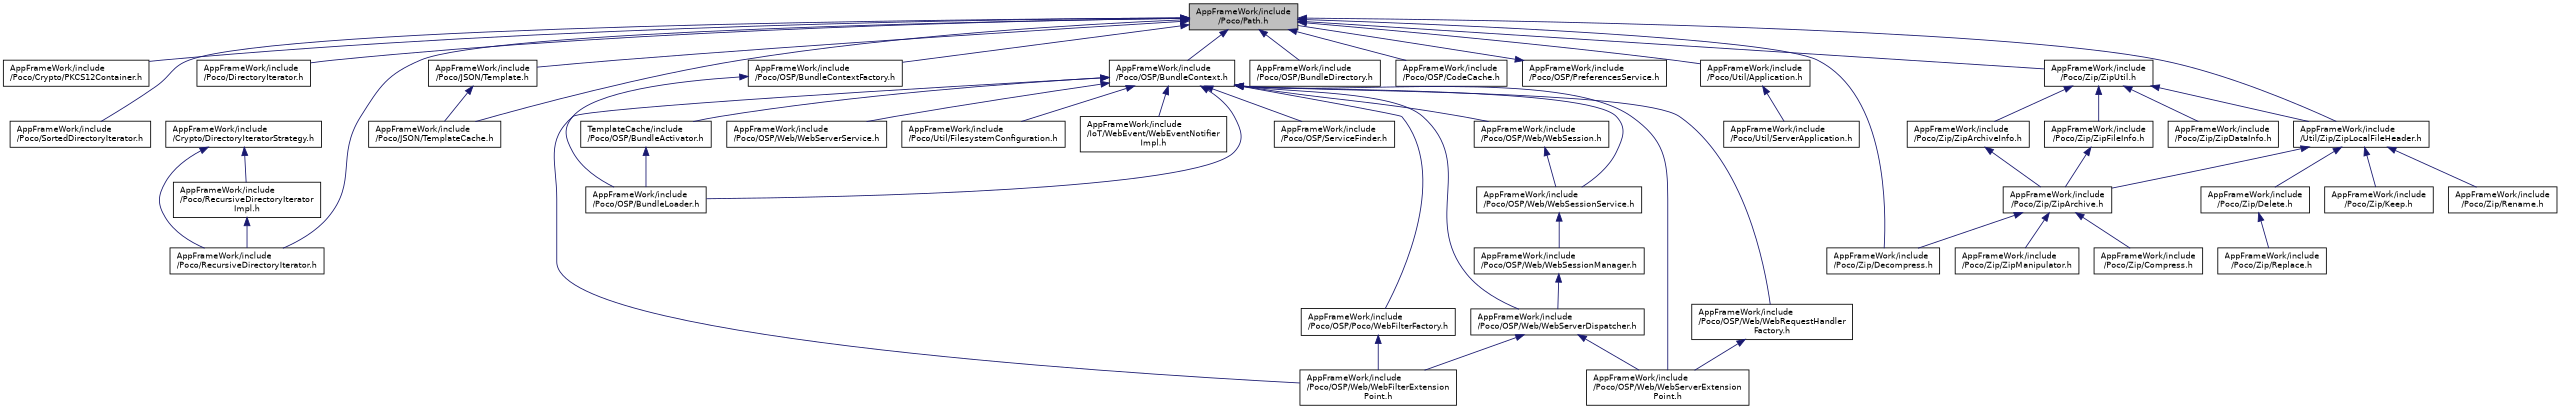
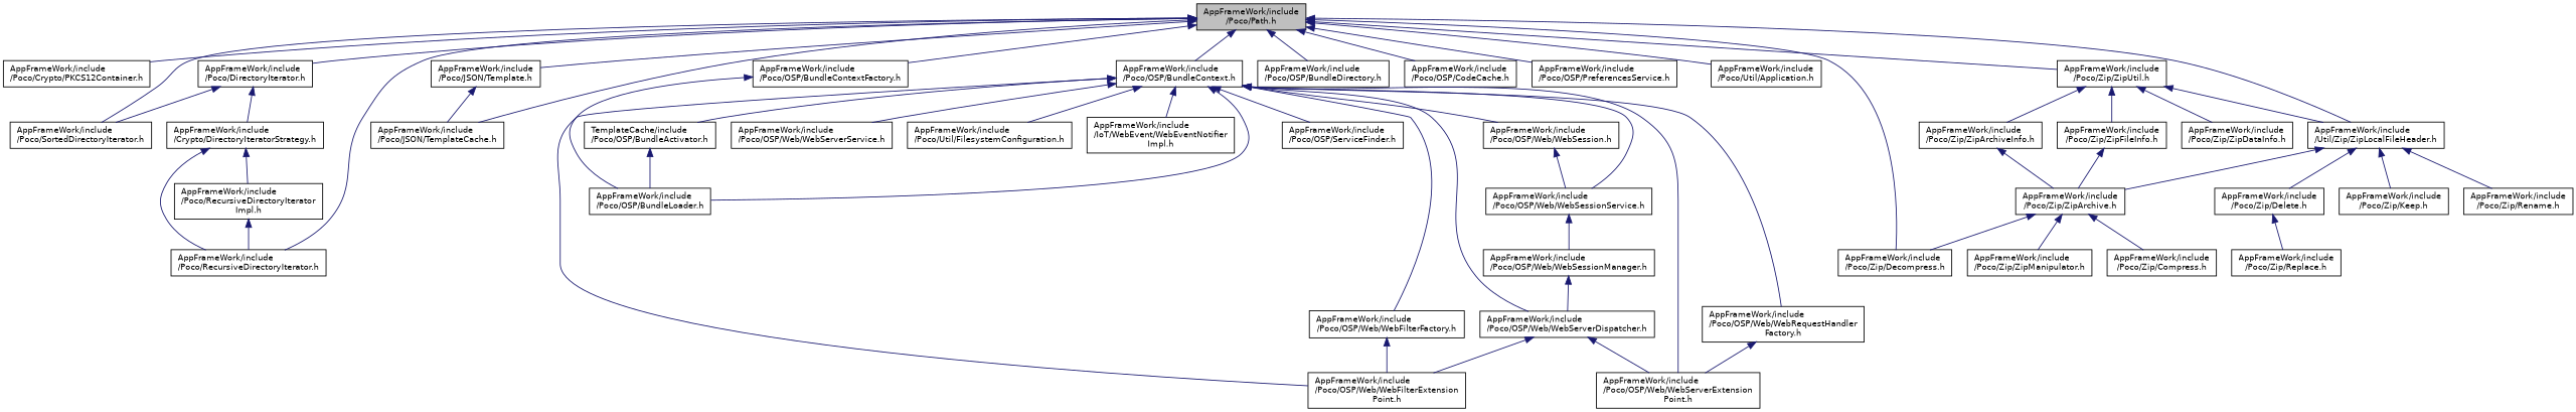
  digraph {
    node [color=black fillcolor=white fontname=Helvetica fontsize=10 shape=record style=filled]
    edge [color=midnightblue dir=back fontname=Helvetica fontsize=10 labelfontname=Helvetica labelfontsize=10 style=solid]
    n1 [fillcolor=grey75 fontcolor=black height=0.2 label="AppFrameWork/include\l/Poco/Path.h" width=0.4]
    n2 [height=0.2 label="AppFrameWork/include\l/Poco/Crypto/PKCS12Container.h" width=0.4]
    n3 [height=0.2 label="AppFrameWork/include\l/Poco/DirectoryIterator.h" width=0.4]
    n4 [height=0.2 label="AppFrameWork/include\l/Poco/RecursiveDirectoryIterator.h" width=0.4]
    n5 [height=0.2 label="AppFrameWork/include\l/Poco/SortedDirectoryIterator.h" width=0.4]
    n6 [height=0.2 label="AppFrameWork/include\l/Poco/JSON/Template.h" width=0.4]
    n7 [height=0.2 label="AppFrameWork/include\l/Poco/JSON/TemplateCache.h" width=0.4]
    n8 [height=0.2 label="AppFrameWork/include\l/Poco/OSP/BundleContext.h" width=0.4]
    n9 [height=0.2 label="AppFrameWork/include\l/Poco/OSP/BundleContextFactory.h" width=0.4]
    n10 [height=0.2 label="AppFrameWork/include\l/Poco/OSP/BundleDirectory.h" width=0.4]
    n11 [height=0.2 label="AppFrameWork/include\l/Poco/OSP/CodeCache.h" width=0.4]
    n12 [height=0.2 label="AppFrameWork/include\l/Poco/OSP/PreferencesService.h" width=0.4]
    n13 [height=0.2 label="AppFrameWork/include\l/Poco/Util/Application.h" width=0.4]
    n14 [height=0.2 label="AppFrameWork/include\l/Poco/Zip/Decompress.h" width=0.4]
    n15 [height=0.2 label="AppFrameWork/include\l/Util/Zip/ZipLocalFileHeader.h" width=0.4]
    n16 [height=0.2 label="AppFrameWork/include\l/Poco/Zip/ZipUtil.h" width=0.4]
    n17 [height=0.2 label="AppFrameWork/include\l/Crypto/DirectoryIteratorStrategy.h" width=0.4]
    n18 [height=0.2 label="AppFrameWork/include\l/Poco/Util/FilesystemConfiguration.h" width=0.4]
    n19 [height=0.2 label="AppFrameWork/include\l/IoT/WebEvent/WebEventNotifier\lImpl.h" width=0.4]
    n20 [height=0.2 label="TemplateCache/include\l/Poco/OSP/BundleActivator.h" width=0.4]
    n21 [height=0.2 label="AppFrameWork/include\l/Poco/OSP/BundleLoader.h" width=0.4]
    n22 [height=0.2 label="AppFrameWork/include\l/Poco/OSP/ServiceFinder.h" width=0.4]
    n23 [height=0.2 label="AppFrameWork/include\l/Poco/OSP/Web/WebFilterExtension\lPoint.h" width=0.4]
-   n24 [height=0.2 label="AppFrameWork/include\l/Poco/OSP/Poco/WebFilterFactory.h" width=0.4]
+   n24 [height=0.2 label="AppFrameWork/include\l/Poco/OSP/Web/WebFilterFactory.h" width=0.4]
    n25 [height=0.2 label="AppFrameWork/include\l/Poco/OSP/Web/WebServerDispatcher.h" width=0.4]
    n26 [height=0.2 label="AppFrameWork/include\l/Poco/OSP/Web/WebServerExtension\lPoint.h" width=0.4]
    n27 [height=0.2 label="AppFrameWork/include\l/Poco/OSP/Web/WebRequestHandler\lFactory.h" width=0.4]
    n28 [height=0.2 label="AppFrameWork/include\l/Poco/OSP/Web/WebServerService.h" width=0.4]
    n29 [height=0.2 label="AppFrameWork/include\l/Poco/OSP/Web/WebSession.h" width=0.4]
    n30 [height=0.2 label="AppFrameWork/include\l/Poco/OSP/Web/WebSessionService.h" width=0.4]
-   n31 [height=0.2 label="AppFrameWork/include\l/Poco/Util/ServerApplication.h" width=0.4]
    n32 [height=0.2 label="AppFrameWork/include\l/Poco/Zip/Delete.h" width=0.4]
    n33 [height=0.2 label="AppFrameWork/include\l/Poco/Zip/Keep.h" width=0.4]
    n34 [height=0.2 label="AppFrameWork/include\l/Poco/Zip/Rename.h" width=0.4]
    n35 [height=0.2 label="AppFrameWork/include\l/Poco/Zip/ZipArchive.h" width=0.4]
    n36 [height=0.2 label="AppFrameWork/include\l/Poco/Zip/ZipArchiveInfo.h" width=0.4]
    n37 [height=0.2 label="AppFrameWork/include\l/Poco/Zip/ZipDataInfo.h" width=0.4]
    n38 [height=0.2 label="AppFrameWork/include\l/Poco/Zip/ZipFileInfo.h" width=0.4]
    n39 [height=0.2 label="AppFrameWork/include\l/Poco/RecursiveDirectoryIterator\lImpl.h" width=0.4]
    n40 [height=0.2 label="AppFrameWork/include\l/Poco/OSP/Web/WebSessionManager.h" width=0.4]
    n41 [height=0.2 label="AppFrameWork/include\l/Poco/Zip/Replace.h" width=0.4]
    n42 [height=0.2 label="AppFrameWork/include\l/Poco/Zip/Compress.h" width=0.4]
    n43 [height=0.2 label="AppFrameWork/include\l/Poco/Zip/ZipManipulator.h" width=0.4]
    n1 -> n2
    n1 -> n3
    n1 -> n4
    n1 -> n5
    n1 -> n6
    n1 -> n7
    n1 -> n8
    n1 -> n9
    n1 -> n10
    n1 -> n11
-   n12 -> n1
+   n1 -> n12
    n1 -> n13
    n1 -> n14
    n1 -> n15
    n1 -> n16
+   n3 -> n5
+   n3 -> n17
    n6 -> n7
    n8 -> n18
    n8 -> n19
    n8 -> n20
    n8 -> n21
    n8 -> n22
    n8 -> n23
    n8 -> n24
    n8 -> n25
    n8 -> n26
    n8 -> n27
    n8 -> n28
    n8 -> n29
    n8 -> n30
    n9 -> n21
-   n13 -> n31
    n15 -> n32
    n15 -> n33
    n15 -> n34
    n15 -> n35
    n16 -> n15
    n16 -> n36
    n16 -> n37
    n16 -> n38
    n17 -> n4
    n17 -> n39
    n20 -> n21
    n24 -> n23
    n25 -> n23
    n25 -> n26
    n27 -> n26
    n29 -> n30
    n30 -> n40
    n32 -> n41
    n35 -> n14
    n35 -> n42
    n35 -> n43
    n36 -> n35
    n38 -> n35
    n39 -> n4
    n40 -> n25
  }
